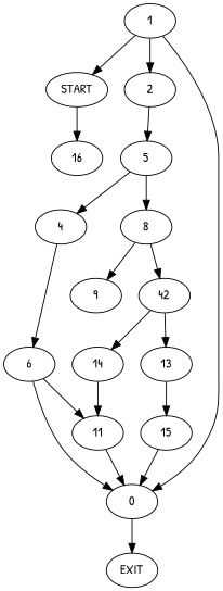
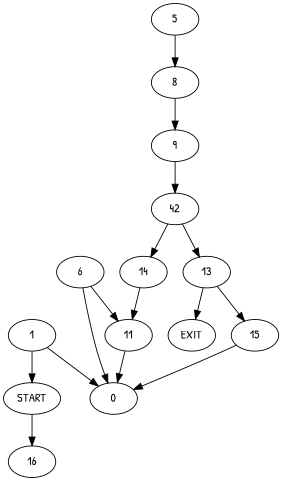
  digraph {
    fontname="Patrick Hand"
    node [fontname="Patrick Hand"]
    edge [fontname="Patrick Hand"]
    n1 [label=START]
    16
    1
-   2
    n5 [label=0]
    n6 [label=EXIT]
    5
-   4
    6
    8
    11
    9
    n13 [label=42]
    13
    14
    15
    n1 -> 16
    1 -> n1
-   1 -> 2
    1 -> n5
-   2 -> 5
-   n5 -> n6
-   5 -> 4
+   13 -> n6
    5 -> 8
-   4 -> 6
    6 -> n5
    6 -> 11
    8 -> 9
    11 -> n5
-   8 -> n13
+   9 -> n13
    n13 -> 13
    n13 -> 14
    13 -> 15
    14 -> 11
    15 -> n5
  }
